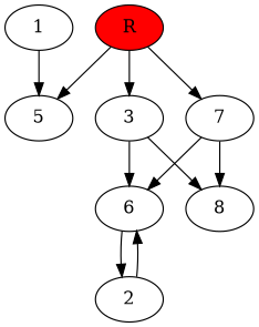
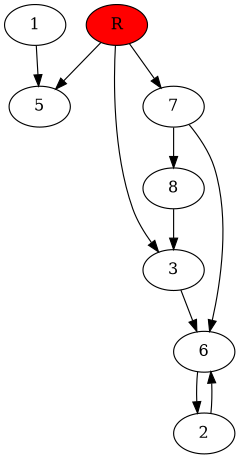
  digraph {
    1
    5
    2
    6
    3
    8
    7
    R [fillcolor="#ff0000" style=filled]
    1 -> 5
    2 -> 6
    6 -> 2
    3 -> 6
-   3 -> 8
+   8 -> 3
    7 -> 6
    7 -> 8
    R -> 5
    R -> 3
    R -> 7
  }
